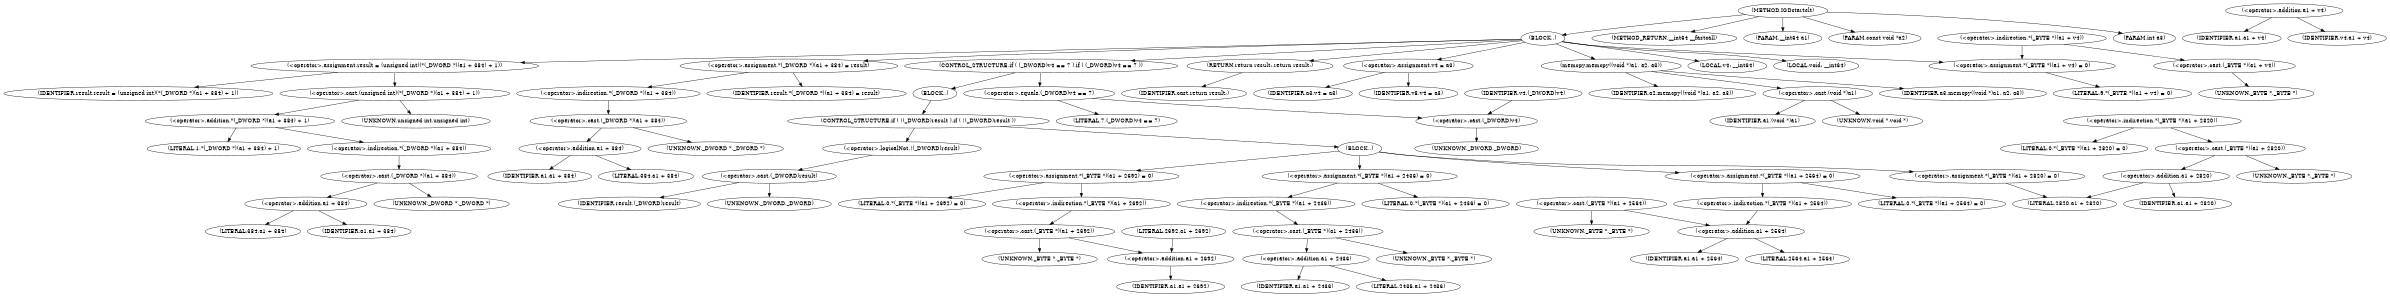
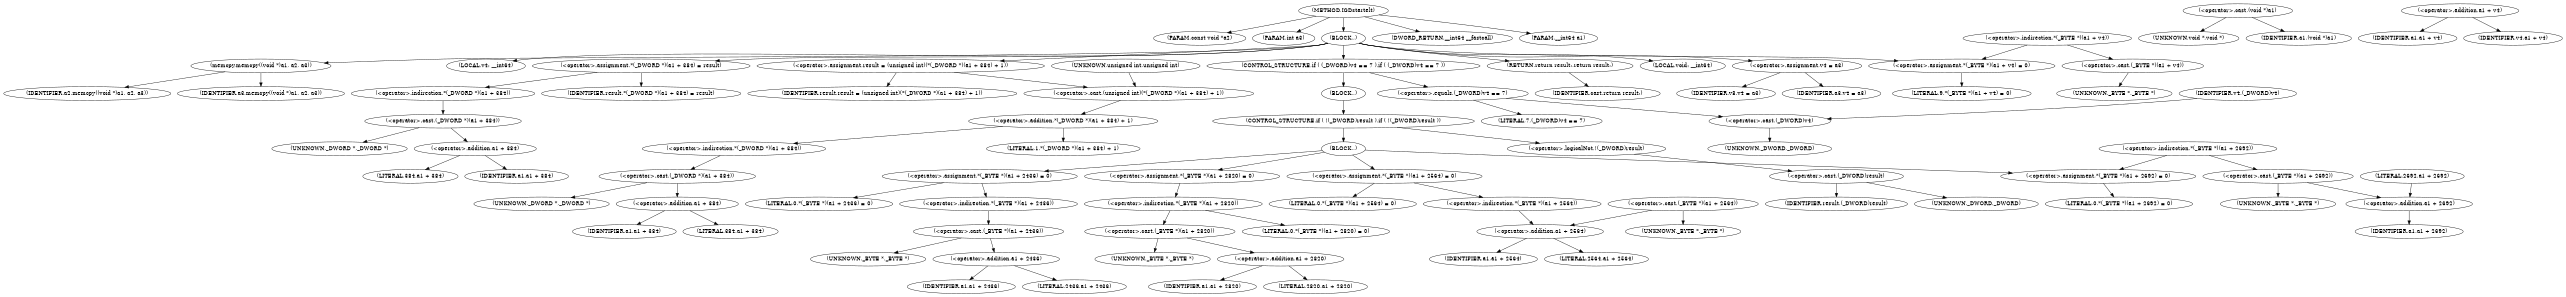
  digraph {
    n1 [label="(METHOD,IGDstartelt)"]
    n2 [label="(PARAM,__int64 a1)"]
    n3 [label="(PARAM,const void *a2)"]
    n4 [label="(PARAM,int a3)"]
    n5 [label="(BLOCK,,)"]
-   n6 [label="(METHOD_RETURN,__int64 __fastcall)"]
+   n6 [label="(DWORD_RETURN,__int64 __fastcall)"]
    n7 [label="(LOCAL,v4: __int64)"]
    n8 [label="(LOCAL,void: __int64)"]
    n9 [label="(<operator>.assignment,v4 = a3)"]
    n10 [label="(memcpy,memcpy((void *)a1, a2, a3))"]
    n11 [label="(<operator>.assignment,*(_BYTE *)(a1 + v4) = 0)"]
    n12 [label="(<operator>.assignment,result = (unsigned int)(*(_DWORD *)(a1 + 384) + 1))"]
    n13 [label="(<operator>.assignment,*(_DWORD *)(a1 + 384) = result)"]
    n14 [label="(CONTROL_STRUCTURE,if ( (_DWORD)v4 == 7 ),if ( (_DWORD)v4 == 7 ))"]
    n15 [label="(RETURN,return result;,return result;)"]
    n16 [label="(IDENTIFIER,v8,v4 = a3)"]
    n17 [label="(IDENTIFIER,a3,v4 = a3)"]
    n18 [label="(<operator>.cast,(void *)a1)"]
    n19 [label="(IDENTIFIER,a2,memcpy((void *)a1, a2, a3))"]
    n20 [label="(IDENTIFIER,a3,memcpy((void *)a1, a2, a3))"]
    n21 [label="(LITERAL,9,*(_BYTE *)(a1 + v4) = 0)"]
    n22 [label="(IDENTIFIER,result,result = (unsigned int)(*(_DWORD *)(a1 + 384) + 1))"]
    n23 [label="(<operator>.cast,(unsigned int)(*(_DWORD *)(a1 + 384) + 1))"]
    n24 [label="(<operator>.indirection,*(_DWORD *)(a1 + 384))"]
    n25 [label="(IDENTIFIER,result,*(_DWORD *)(a1 + 384) = result)"]
    n26 [label="(<operator>.equals,(_DWORD)v4 == 7)"]
    n27 [label="(BLOCK,,)"]
    n28 [label="(IDENTIFIER,cast,return result;)"]
    n29 [label="(UNKNOWN,void *,void *)"]
    n30 [label="(IDENTIFIER,a1,(void *)a1)"]
    n31 [label="(<operator>.indirection,*(_BYTE *)(a1 + v4))"]
    n32 [label="(<operator>.cast,(_BYTE *)(a1 + v4))"]
    n33 [label="(UNKNOWN,_BYTE *,_BYTE *)"]
    n34 [label="(<operator>.addition,a1 + v4)"]
    n35 [label="(IDENTIFIER,a1,a1 + v4)"]
    n36 [label="(IDENTIFIER,v4,a1 + v4)"]
    n37 [label="(UNKNOWN,unsigned int,unsigned int)"]
    n38 [label="(<operator>.addition,*(_DWORD *)(a1 + 384) + 1)"]
    n39 [label="(<operator>.indirection,*(_DWORD *)(a1 + 384))"]
    n40 [label="(LITERAL,1,*(_DWORD *)(a1 + 384) + 1)"]
    n41 [label="(<operator>.cast,(_DWORD *)(a1 + 384))"]
    n42 [label="(UNKNOWN,_DWORD *,_DWORD *)"]
    n43 [label="(<operator>.addition,a1 + 384)"]
    n44 [label="(IDENTIFIER,a1,a1 + 384)"]
    n45 [label="(LITERAL,384,a1 + 384)"]
    n46 [label="(<operator>.cast,(_DWORD *)(a1 + 384))"]
    n47 [label="(UNKNOWN,_DWORD *,_DWORD *)"]
    n48 [label="(<operator>.addition,a1 + 384)"]
    n49 [label="(IDENTIFIER,a1,a1 + 384)"]
    n50 [label="(LITERAL,384,a1 + 384)"]
    n51 [label="(<operator>.cast,(_DWORD)v4)"]
    n52 [label="(LITERAL,7,(_DWORD)v4 == 7)"]
    n53 [label="(CONTROL_STRUCTURE,if ( !(_DWORD)result ),if ( !(_DWORD)result ))"]
    n54 [label="(UNKNOWN,_DWORD,_DWORD)"]
    n55 [label="(IDENTIFIER,v4,(_DWORD)v4)"]
    n56 [label="(<operator>.logicalNot,!(_DWORD)result)"]
    n57 [label="(BLOCK,,)"]
    n58 [label="(<operator>.cast,(_DWORD)result)"]
    n59 [label="(<operator>.assignment,*(_BYTE *)(a1 + 2436) = 0)"]
    n60 [label="(<operator>.assignment,*(_BYTE *)(a1 + 2564) = 0)"]
    n61 [label="(<operator>.assignment,*(_BYTE *)(a1 + 2692) = 0)"]
    n62 [label="(<operator>.assignment,*(_BYTE *)(a1 + 2820) = 0)"]
    n63 [label="(UNKNOWN,_DWORD,_DWORD)"]
    n64 [label="(IDENTIFIER,result,(_DWORD)result)"]
    n65 [label="(<operator>.indirection,*(_BYTE *)(a1 + 2436))"]
    n66 [label="(LITERAL,0,*(_BYTE *)(a1 + 2436) = 0)"]
    n67 [label="(<operator>.indirection,*(_BYTE *)(a1 + 2564))"]
    n68 [label="(LITERAL,0,*(_BYTE *)(a1 + 2564) = 0)"]
    n69 [label="(<operator>.indirection,*(_BYTE *)(a1 + 2692))"]
    n70 [label="(LITERAL,0,*(_BYTE *)(a1 + 2692) = 0)"]
    n71 [label="(<operator>.indirection,*(_BYTE *)(a1 + 2820))"]
    n72 [label="(<operator>.cast,(_BYTE *)(a1 + 2436))"]
    n73 [label="(UNKNOWN,_BYTE *,_BYTE *)"]
    n74 [label="(<operator>.addition,a1 + 2436)"]
    n75 [label="(IDENTIFIER,a1,a1 + 2436)"]
    n76 [label="(LITERAL,2436,a1 + 2436)"]
    n77 [label="(<operator>.addition,a1 + 2564)"]
    n78 [label="(<operator>.cast,(_BYTE *)(a1 + 2564))"]
    n79 [label="(UNKNOWN,_BYTE *,_BYTE *)"]
    n80 [label="(IDENTIFIER,a1,a1 + 2564)"]
    n81 [label="(LITERAL,2564,a1 + 2564)"]
    n82 [label="(<operator>.cast,(_BYTE *)(a1 + 2692))"]
    n83 [label="(UNKNOWN,_BYTE *,_BYTE *)"]
    n84 [label="(<operator>.addition,a1 + 2692)"]
    n85 [label="(IDENTIFIER,a1,a1 + 2692)"]
    n86 [label="(LITERAL,2692,a1 + 2692)"]
    n87 [label="(LITERAL,0,*(_BYTE *)(a1 + 2820) = 0)"]
    n88 [label="(<operator>.cast,(_BYTE *)(a1 + 2820))"]
    n89 [label="(UNKNOWN,_BYTE *,_BYTE *)"]
    n90 [label="(<operator>.addition,a1 + 2820)"]
    n91 [label="(IDENTIFIER,a1,a1 + 2820)"]
    n92 [label="(LITERAL,2820,a1 + 2820)"]
    n1 -> n2
    n1 -> n3
    n1 -> n4
    n1 -> n5
    n1 -> n6
    n5 -> n7
    n5 -> n8
    n5 -> n9
    n5 -> n10
    n5 -> n11
    n5 -> n12
    n5 -> n13
    n5 -> n14
    n5 -> n15
    n9 -> n16
    n9 -> n17
-   n10 -> n18
    n10 -> n19
    n10 -> n20
    n11 -> n21
    n12 -> n22
    n12 -> n23
    n13 -> n24
    n13 -> n25
    n14 -> n26
    n14 -> n27
    n15 -> n28
    n18 -> n29
    n18 -> n30
-   n23 -> n37
+   n37 -> n23
    n23 -> n38
    n24 -> n46
    n26 -> n51
    n26 -> n52
    n27 -> n53
    n31 -> n11
    n31 -> n32
    n32 -> n33
    n34 -> n35
    n34 -> n36
    n38 -> n39
    n38 -> n40
    n39 -> n41
    n41 -> n42
    n41 -> n43
    n43 -> n44
    n43 -> n45
    n46 -> n47
    n46 -> n48
    n48 -> n49
    n48 -> n50
    n51 -> n54
    n53 -> n56
    n53 -> n57
    n55 -> n51
    n56 -> n58
    n57 -> n59
    n57 -> n60
    n57 -> n61
    n57 -> n62
    n58 -> n63
    n58 -> n64
    n59 -> n65
    n59 -> n66
    n60 -> n67
    n60 -> n68
-   n61 -> n69
+   n69 -> n61
    n61 -> n70
-   n62 -> n92
+   n62 -> n71
    n65 -> n72
    n67 -> n77
    n69 -> n82
    n71 -> n87
    n71 -> n88
    n72 -> n73
    n72 -> n74
    n74 -> n75
    n74 -> n76
    n77 -> n80
    n77 -> n81
    n78 -> n77
    n78 -> n79
    n82 -> n83
    n82 -> n84
    n84 -> n85
    n86 -> n84
    n88 -> n89
    n88 -> n90
    n90 -> n91
    n90 -> n92
  }
